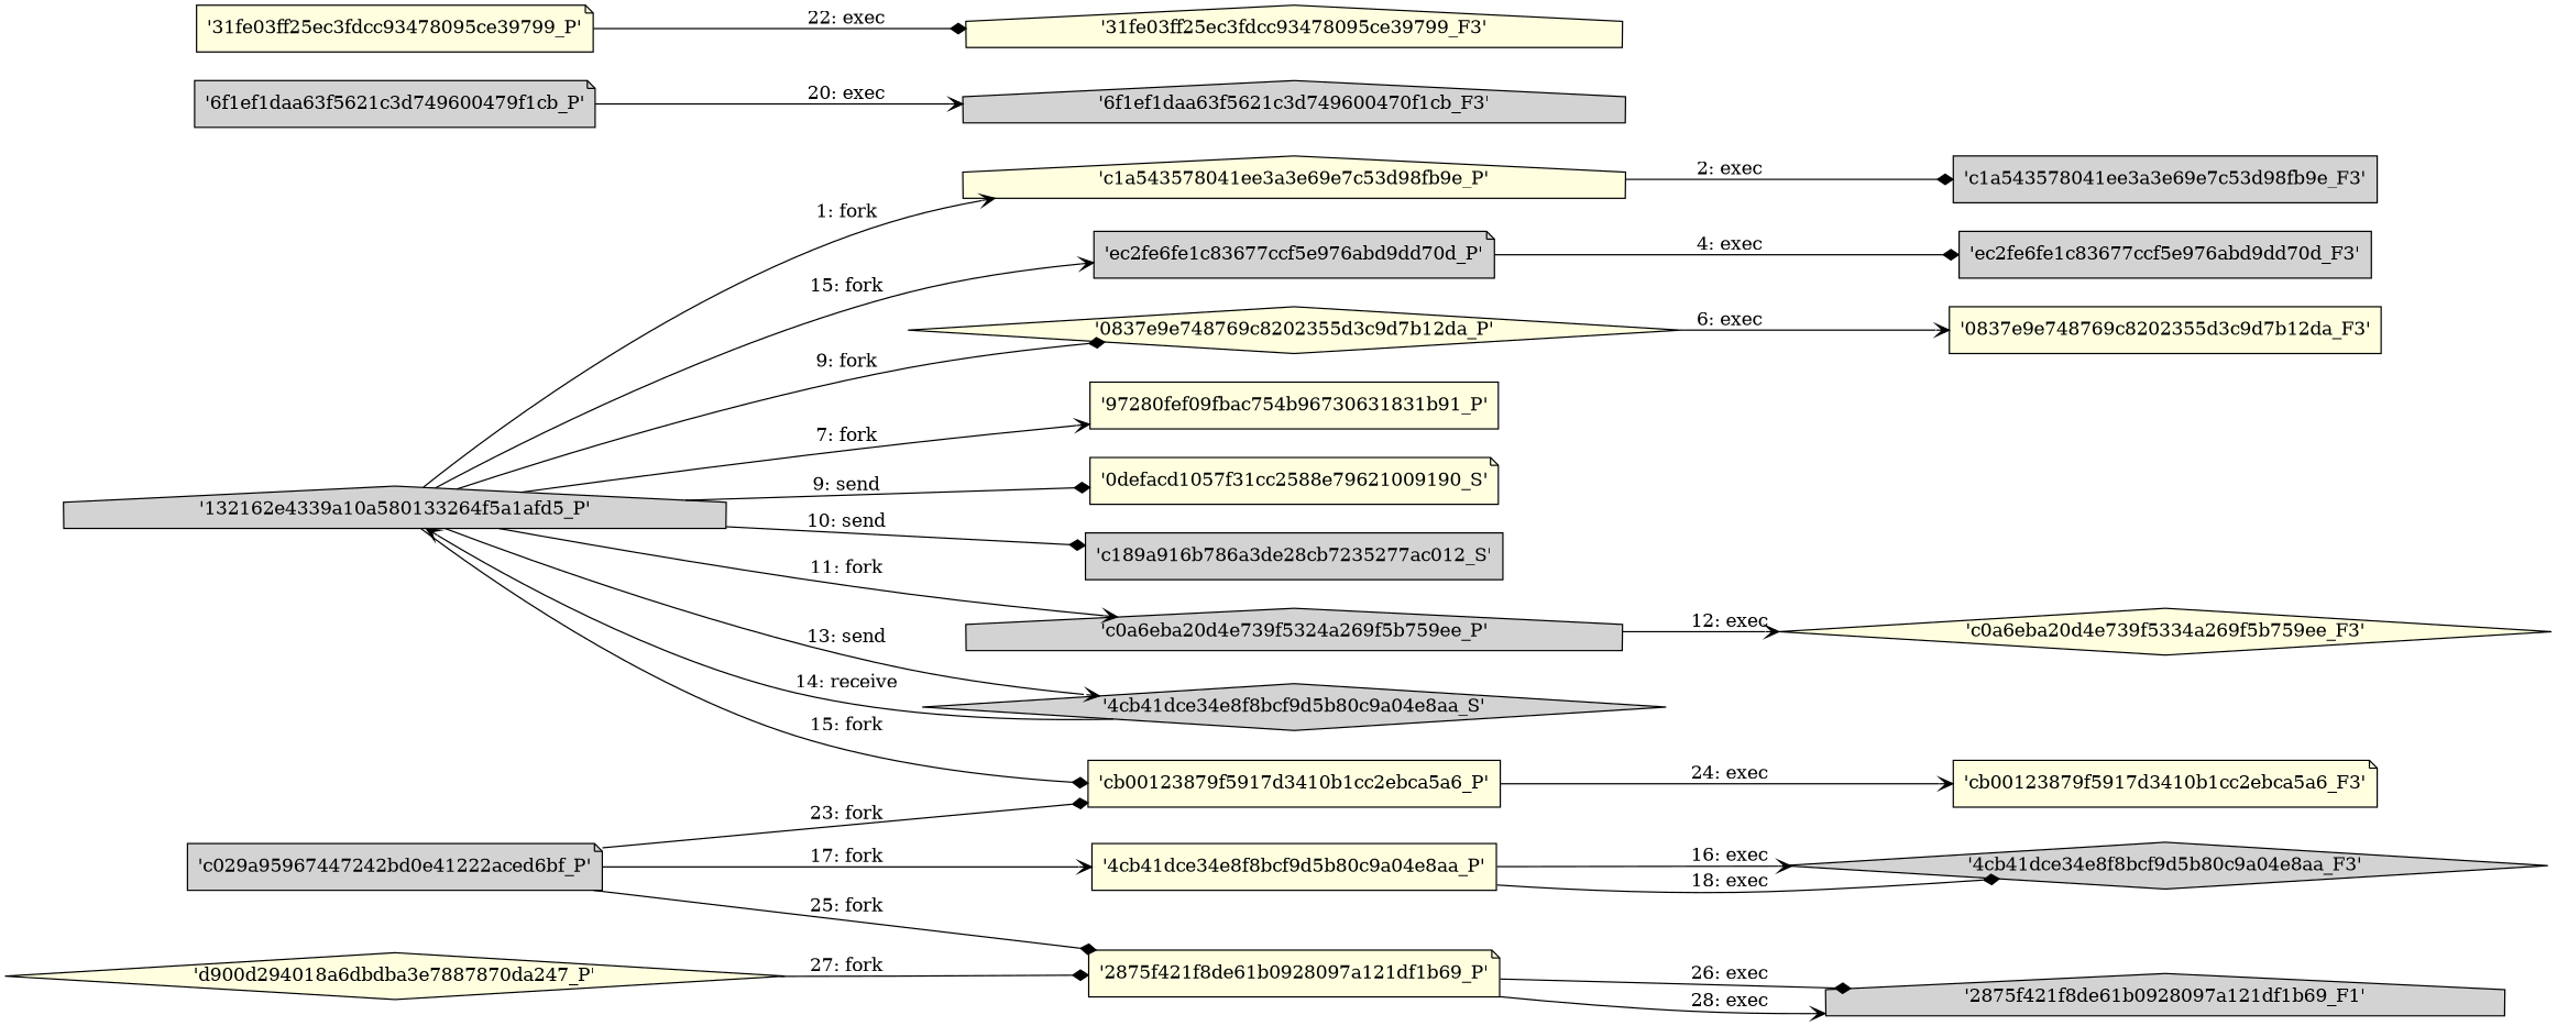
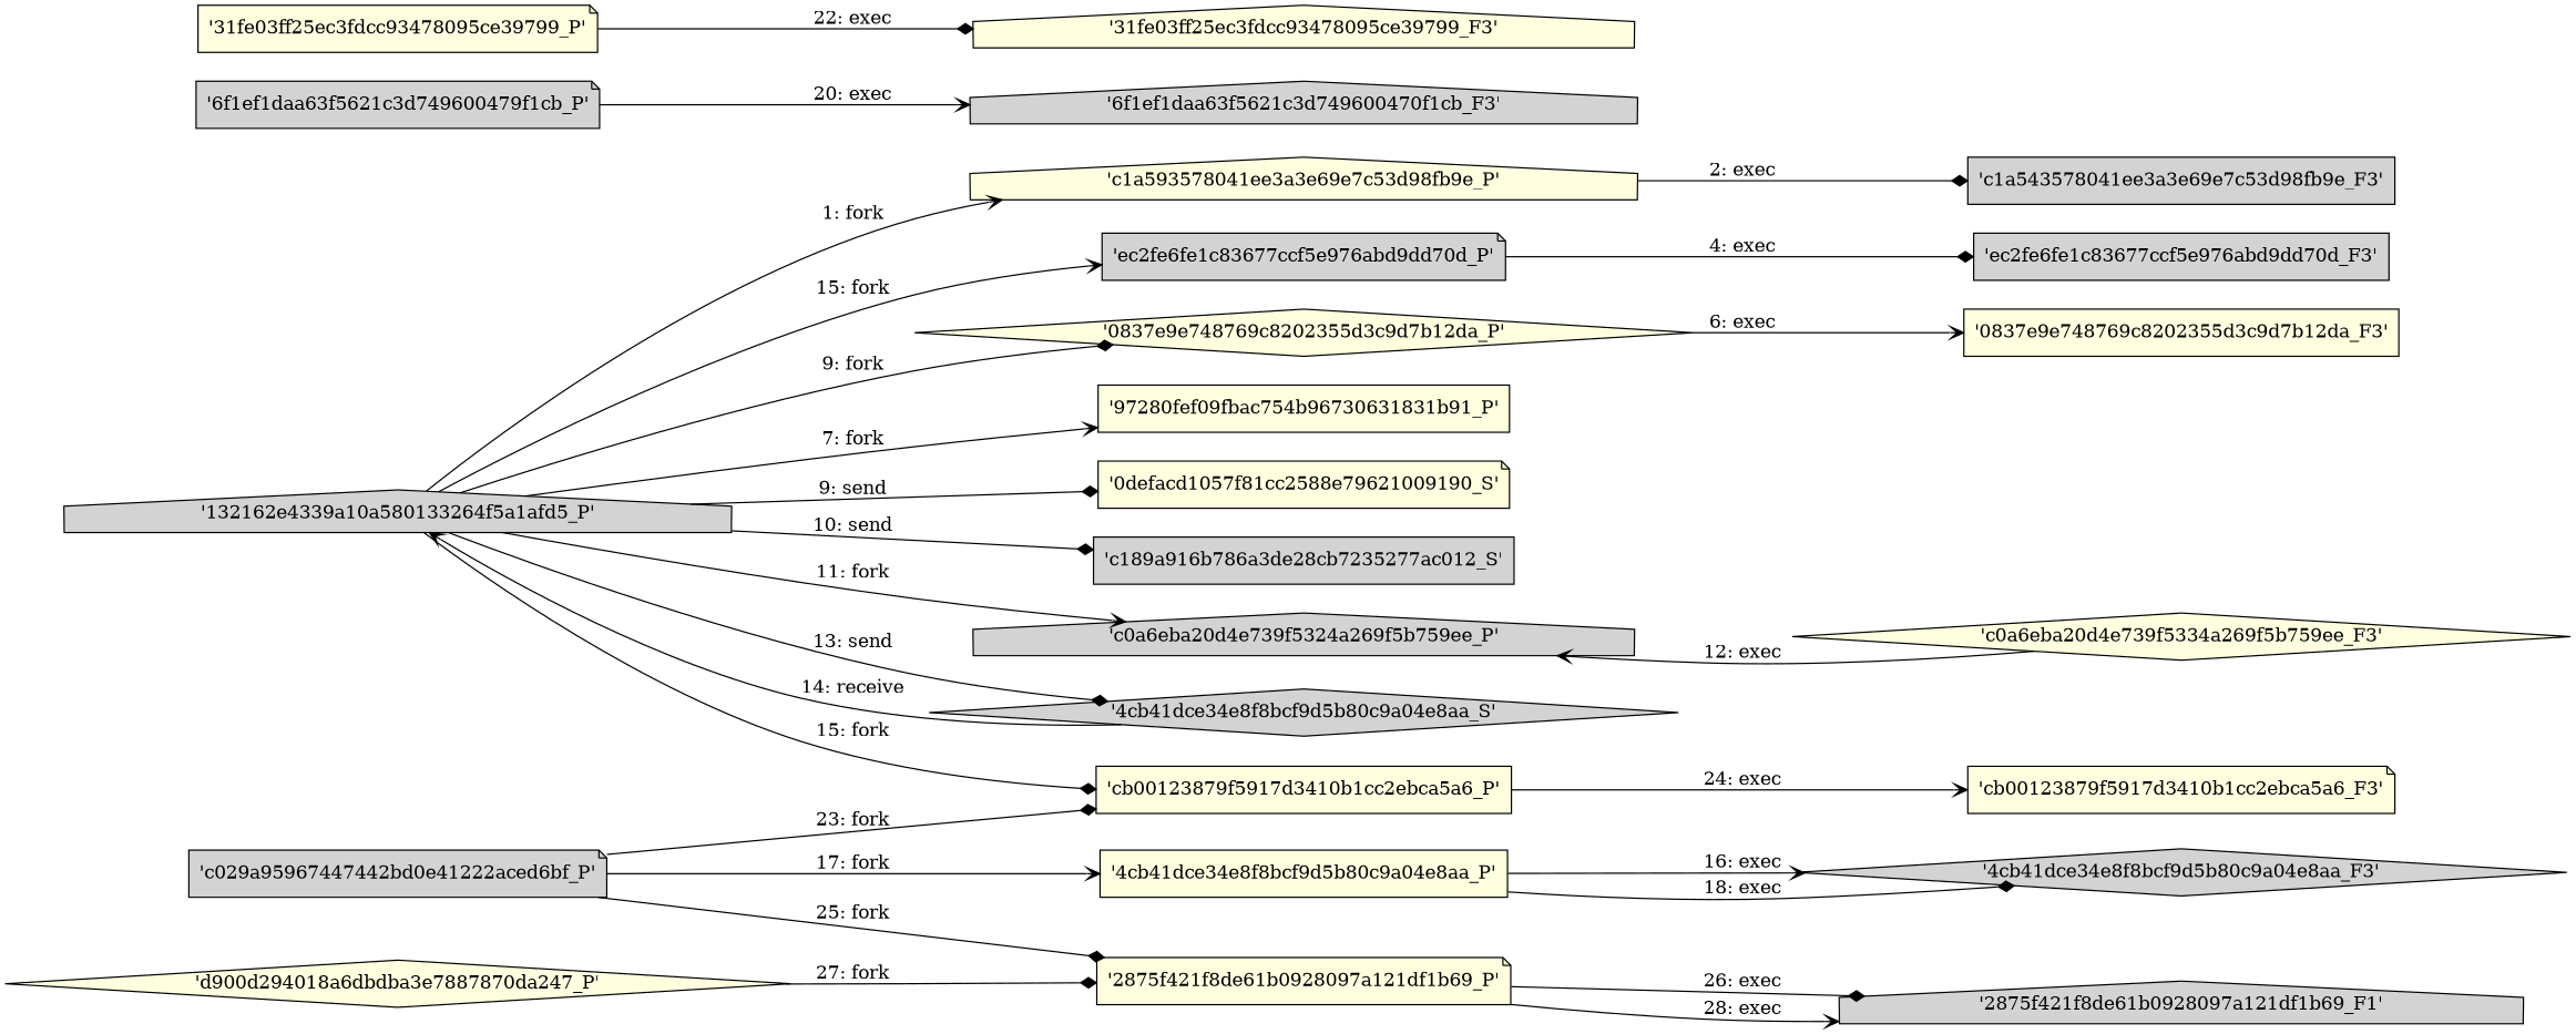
  digraph {
    engine=neato
    fixedsize=false
    fontsize=10
    nodesep=0.3
    rankdir=LR
    ranksep=0
    splines=true
    node [fillcolor=lightyellow node_type=Process shape=note style=filled]
    edge [arrowhead=diamond]
    "'132162e4339a10a580133264f5a1afd5_P'" [fillcolor=lightgrey shape=house]
-   "'c1a543578041ee3a3e69e7c53d98fb9e_P'" [shape=house]
+   "'c1a543578041ee3a3e69e7c53d98fb9e_P'" [shape=house label="'c1a593578041ee3a3e69e7c53d98fb9e_P'"]
    "'ec2fe6fe1c83677ccf5e976abd9dd70d_P'" [fillcolor=lightgrey]
    "'0837e9e748769c8202355d3c9d7b12da_P'" [shape=diamond]
    "'97280fef09fbac754b96730631831b91_P'" [shape=box]
-   "'0defacd1057f31cc2588e79621009190_S'" [node_type=Socket]
+   "'0defacd1057f31cc2588e79621009190_S'" [node_type=Socket label="'0defacd1057f81cc2588e79621009190_S'"]
    "'c189a916b786a3de28cb7235277ac012_S'" [fillcolor=lightgrey node_type=Socket shape=box]
    n8 [fillcolor=lightgrey label="'c0a6eba20d4e739f5324a269f5b759ee_P'" shape=house]
    "'4cb41dce34e8f8bcf9d5b80c9a04e8aa_S'" [fillcolor=lightgrey node_type=Socket shape=diamond]
    "'cb00123879f5917d3410b1cc2ebca5a6_P'" [shape=box]
    "'c1a543578041ee3a3e69e7c53d98fb9e_F3'" [fillcolor=lightgrey node_type=File shape=box]
    "'ec2fe6fe1c83677ccf5e976abd9dd70d_F3'" [fillcolor=lightgrey node_type=File shape=box]
    "'0837e9e748769c8202355d3c9d7b12da_F3'" [node_type=File shape=box]
    "'c0a6eba20d4e739f5334a269f5b759ee_F3'" [node_type=File shape=diamond]
    "'4cb41dce34e8f8bcf9d5b80c9a04e8aa_F3'" [fillcolor=lightgrey node_type=File shape=diamond]
    "'4cb41dce34e8f8bcf9d5b80c9a04e8aa_P'" [shape=box]
-   "'c029a95967447242bd0e41222aced6bf_P'" [fillcolor=lightgrey]
+   "'c029a95967447242bd0e41222aced6bf_P'" [fillcolor=lightgrey label="'c029a95967447442bd0e41222aced6bf_P'"]
    "'2875f421f8de61b0928097a121df1b69_P'"
    "'6f1ef1daa63f5621c3d749600479f1cb_P'" [fillcolor=lightgrey]
    n20 [fillcolor=lightgrey label="'6f1ef1daa63f5621c3d749600470f1cb_F3'" node_type=File shape=house]
    "'31fe03ff25ec3fdcc93478095ce39799_P'"
    "'31fe03ff25ec3fdcc93478095ce39799_F3'" [node_type=File shape=house]
    "'cb00123879f5917d3410b1cc2ebca5a6_F3'" [node_type=File]
    "'2875f421f8de61b0928097a121df1b69_F1'" [fillcolor=lightgrey node_type=File shape=house]
    "'d900d294018a6dbdba3e7887870da247_P'" [shape=diamond]
    "'132162e4339a10a580133264f5a1afd5_P'" -> "'c1a543578041ee3a3e69e7c53d98fb9e_P'" [arrowhead=vee label="1: fork"]
    "'132162e4339a10a580133264f5a1afd5_P'" -> "'ec2fe6fe1c83677ccf5e976abd9dd70d_P'" [arrowhead=vee label="15: fork"]
    "'132162e4339a10a580133264f5a1afd5_P'" -> "'0837e9e748769c8202355d3c9d7b12da_P'" [label="9: fork"]
    "'132162e4339a10a580133264f5a1afd5_P'" -> "'97280fef09fbac754b96730631831b91_P'" [arrowhead=vee label="7: fork"]
    "'132162e4339a10a580133264f5a1afd5_P'" -> "'0defacd1057f31cc2588e79621009190_S'" [label="9: send"]
    "'132162e4339a10a580133264f5a1afd5_P'" -> "'c189a916b786a3de28cb7235277ac012_S'" [label="10: send"]
    "'132162e4339a10a580133264f5a1afd5_P'" -> n8 [arrowhead=vee label="11: fork"]
-   "'132162e4339a10a580133264f5a1afd5_P'" -> "'4cb41dce34e8f8bcf9d5b80c9a04e8aa_S'" [arrowhead=vee label="13: send"]
+   "'132162e4339a10a580133264f5a1afd5_P'" -> "'4cb41dce34e8f8bcf9d5b80c9a04e8aa_S'" [label="13: send"]
    "'132162e4339a10a580133264f5a1afd5_P'" -> "'cb00123879f5917d3410b1cc2ebca5a6_P'" [label="15: fork"]
    "'c1a543578041ee3a3e69e7c53d98fb9e_P'" -> "'c1a543578041ee3a3e69e7c53d98fb9e_F3'" [label="2: exec"]
    "'ec2fe6fe1c83677ccf5e976abd9dd70d_P'" -> "'ec2fe6fe1c83677ccf5e976abd9dd70d_F3'" [label="4: exec"]
    "'0837e9e748769c8202355d3c9d7b12da_P'" -> "'0837e9e748769c8202355d3c9d7b12da_F3'" [arrowhead=vee label="6: exec"]
-   n8 -> "'c0a6eba20d4e739f5334a269f5b759ee_F3'" [arrowhead=vee label="12: exec"]
+   "'c0a6eba20d4e739f5334a269f5b759ee_F3'" -> n8 [arrowhead=vee label="12: exec"]
    "'4cb41dce34e8f8bcf9d5b80c9a04e8aa_S'" -> "'132162e4339a10a580133264f5a1afd5_P'" [arrowhead=vee label="14: receive"]
    "'cb00123879f5917d3410b1cc2ebca5a6_P'" -> "'cb00123879f5917d3410b1cc2ebca5a6_F3'" [arrowhead=vee label="24: exec"]
    "'4cb41dce34e8f8bcf9d5b80c9a04e8aa_P'" -> "'4cb41dce34e8f8bcf9d5b80c9a04e8aa_F3'" [arrowhead=vee label="16: exec"]
    "'4cb41dce34e8f8bcf9d5b80c9a04e8aa_P'" -> "'4cb41dce34e8f8bcf9d5b80c9a04e8aa_F3'" [label="18: exec"]
    "'c029a95967447242bd0e41222aced6bf_P'" -> "'cb00123879f5917d3410b1cc2ebca5a6_P'" [label="23: fork"]
    "'c029a95967447242bd0e41222aced6bf_P'" -> "'4cb41dce34e8f8bcf9d5b80c9a04e8aa_P'" [arrowhead=vee label="17: fork"]
    "'c029a95967447242bd0e41222aced6bf_P'" -> "'2875f421f8de61b0928097a121df1b69_P'" [label="25: fork"]
    "'2875f421f8de61b0928097a121df1b69_P'" -> "'2875f421f8de61b0928097a121df1b69_F1'" [label="26: exec"]
    "'2875f421f8de61b0928097a121df1b69_P'" -> "'2875f421f8de61b0928097a121df1b69_F1'" [arrowhead=vee label="28: exec"]
    "'6f1ef1daa63f5621c3d749600479f1cb_P'" -> n20 [arrowhead=vee label="20: exec"]
    "'31fe03ff25ec3fdcc93478095ce39799_P'" -> "'31fe03ff25ec3fdcc93478095ce39799_F3'" [label="22: exec"]
    "'d900d294018a6dbdba3e7887870da247_P'" -> "'2875f421f8de61b0928097a121df1b69_P'" [label="27: fork"]
  }
